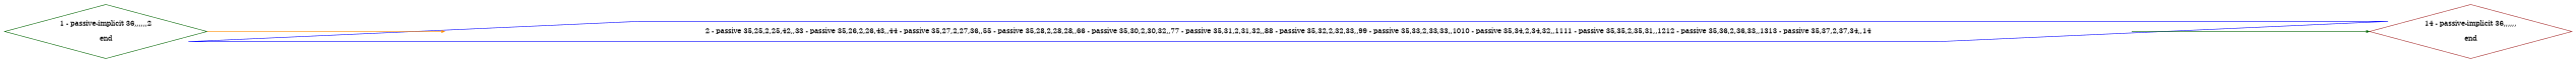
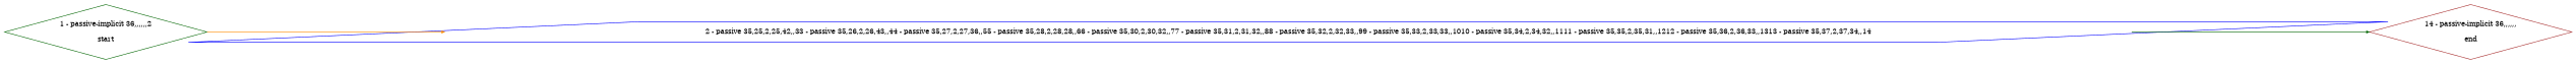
  digraph {
    bgcolor=white
    compound=true
    fillcolor="#FFFFCC"
    fontname="DejaVu Serif"
    fontsize=12
    pack=true
    packmode=clust
    style="rounded,filled"
    rankdir=LR
    node [compound=true fillcolor="#ffffff" fixedsize=false fontname="DejaVu Serif" fontsize=12 node_initialized=no shape=diamond style=filled]
    edge [arrowhead=normal arrowsize=0.5 arrowtail=none compound=true dir=forward fontcolor=black fontname="DejaVu Serif" fontsize=12]
    n1 [color="#0000ff" label="2 - passive 35,25,2,25,42,,33 - passive 35,26,2,26,43,,44 - passive 35,27,2,27,36,,55 - passive 35,28,2,28,28,,66 - passive 35,30,2,30,32,,77 - passive 35,31,2,31,32,,88 - passive 35,32,2,32,33,,99 - passive 35,33,2,33,33,,1010 - passive 35,34,2,34,32,,1111 - passive 35,35,2,35,31,,1212 - passive 35,36,2,36,33,,1313 - passive 35,37,2,37,34,,14" shape=parallelogram]
    n2 [color="#a52a2a" label="14 - passive-implicit 36,,,,,,\n\nend"]
-   n3 [color="#006400" label="1 - passive-implicit 36,,,,,,2\n\nend"]
+   n3 [color="#006400" label="1 - passive-implicit 36,,,,,,2\n\nstart"]
    n1 -> n2 [color=darkgreen]
    n3 -> n1 [color=darkorange]
  }
